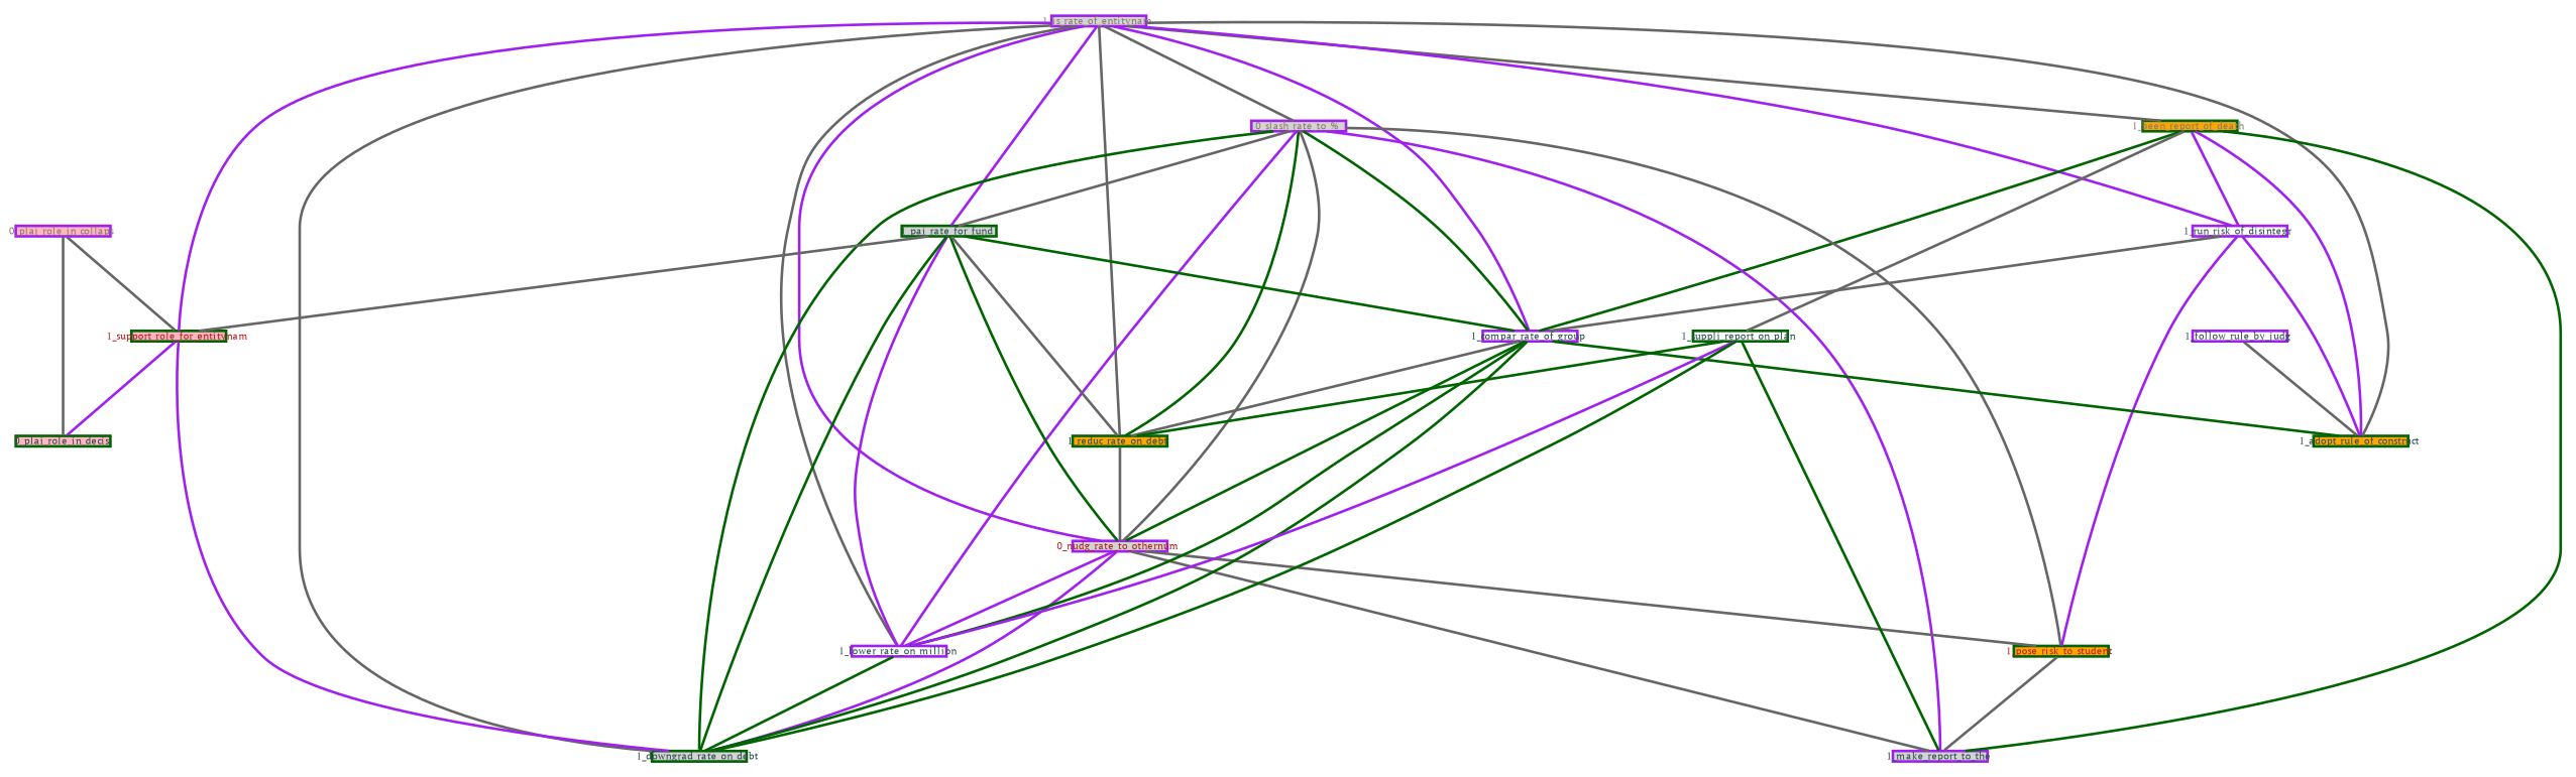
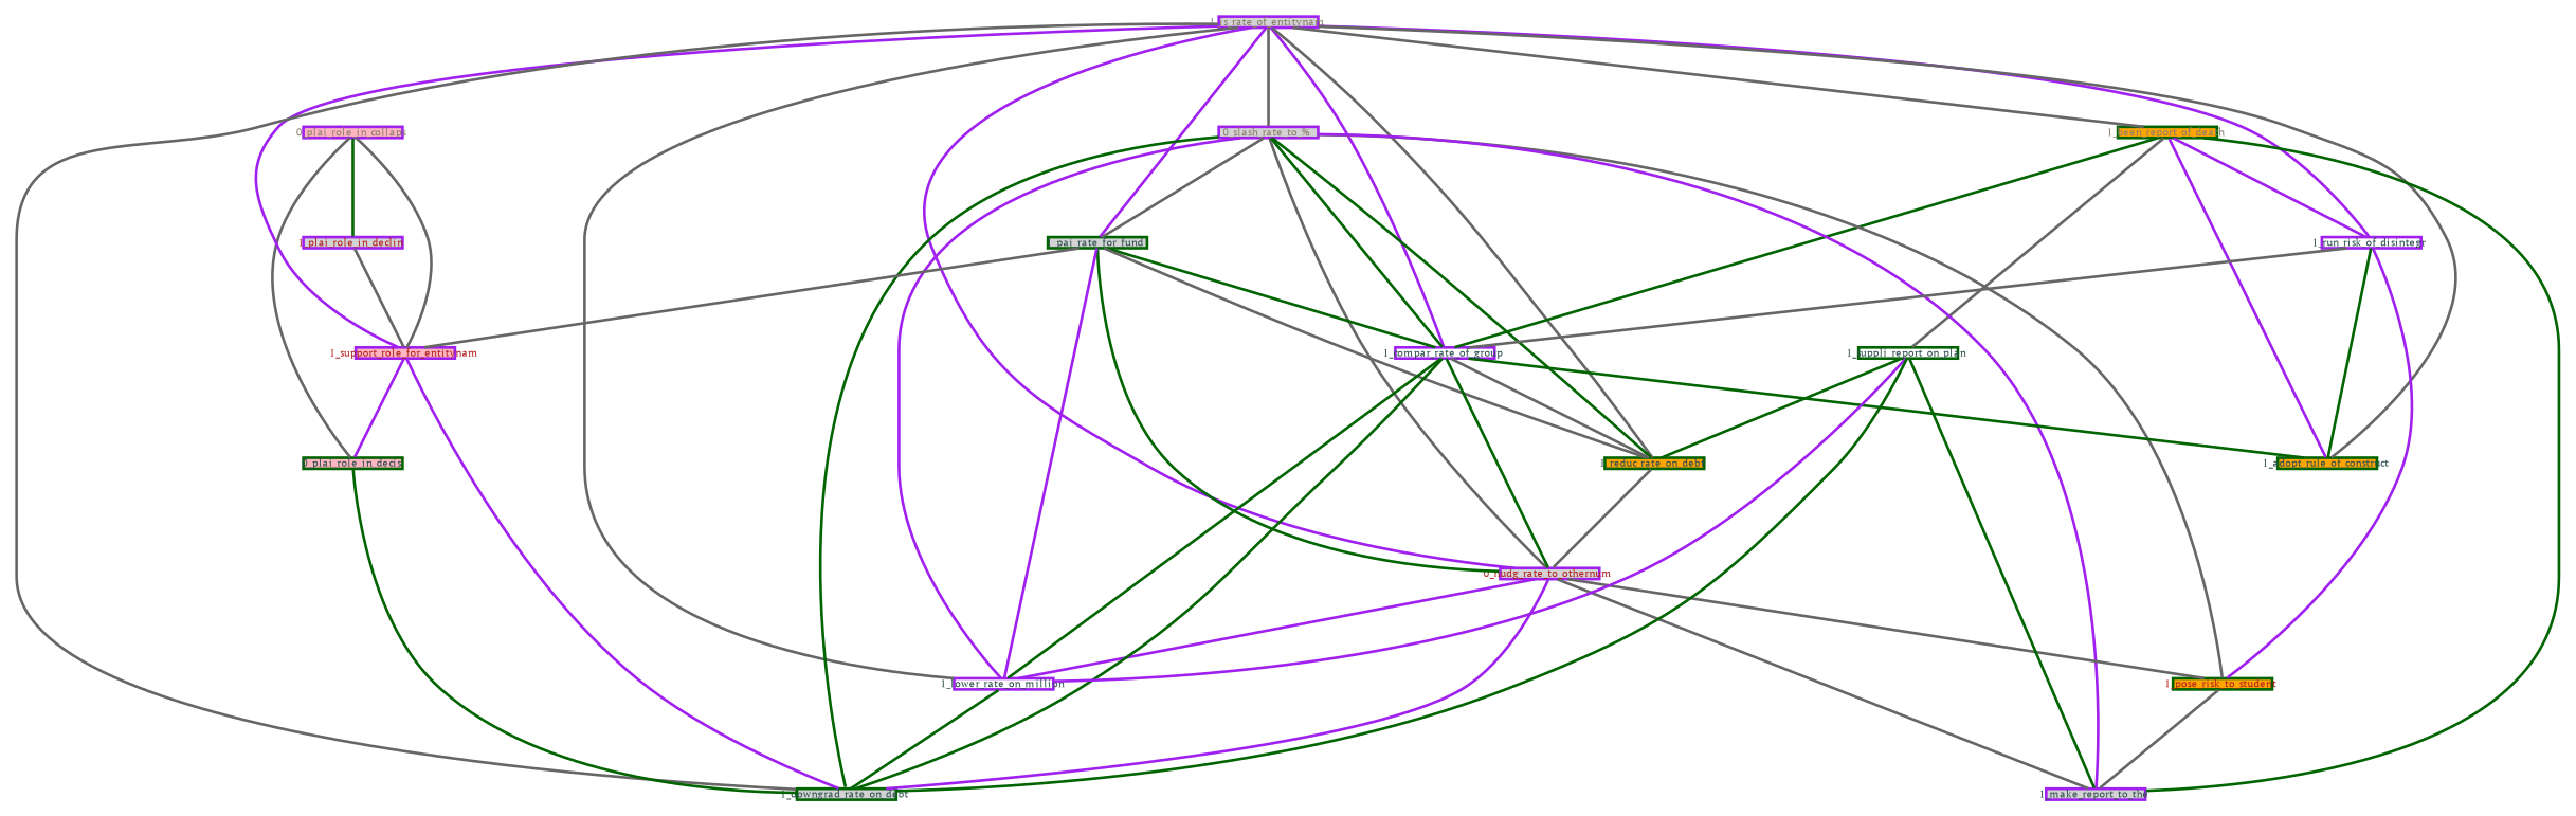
  graph {
    fontname="PT Serif"
    node [color=purple fillcolor=lightgrey fixedsize=true fontcolor="#2f4f4f" fontname="PT Serif" fontsize=4 shape=polygon style=filled]
    edge [color=gray40 fontname="PT Serif" w=1]
    "0_plai_role_in_collaps " [fillcolor=lightpink fontcolor="#8b7d6b" height=.06 width=.5]
    "1_is_rate_of_entitynam " [fontcolor="#8b7d6b" height=.06 width=.5]
    "1_been_report_of_death " [color=darkgreen fillcolor=orange fontcolor="#8b7d6b" height=.06 width=.5]
    "0_slash_rate_to_% " [fontcolor="#8b7d6b" height=.06 width=.5]
+   "1_plai_role_in_declin " [fontcolor="#b22222" height=.06 width=.5]
    "0_nudg_rate_to_othernum " [fontcolor="#b22222" height=.06 width=.5]
-   "1_support_role_for_entitynam " [color=darkgreen fillcolor=lightpink fontcolor="#b22222" height=.06 width=.5]
+   "1_support_role_for_entitynam " [fillcolor=lightpink fontcolor="#b22222" height=.06 width=.5]
    "1_pose_risk_to_student " [color=darkgreen fillcolor=orange fontcolor="#b22222" height=.06 width=.5]
    "0_plai_role_in_decis " [color=darkgreen fillcolor=lightpink height=.06 width=.5]
    "1_run_risk_of_disintegr " [fillcolor=white height=.06 width=.5]
    "1_pai_rate_for_fund " [color=darkgreen height=.06 width=.5]
    "1_compar_rate_of_group " [fillcolor=white height=.06 width=.5]
    "1_reduc_rate_on_debt " [color=darkgreen fillcolor=orange height=.06 width=.5]
    "1_adopt_rule_of_construct " [color=darkgreen fillcolor=orange height=.06 width=.5]
    "1_lower_rate_on_million " [fillcolor=white height=.06 width=.5]
    "1_downgrad_rate_on_debt " [color=darkgreen height=.06 width=.5]
    "1_suppli_report_on_plan " [color=darkgreen fillcolor=white height=.06 width=.5]
    "1_make_report_to_the " [height=.06 width=.5]
-   "1_follow_rule_by_judg " [fillcolor=white height=.06 width=.5]
    subgraph sub_1 {
      "0_plai_role_in_collaps "
      "1_is_rate_of_entitynam "
      "1_been_report_of_death "
      "0_slash_rate_to_% "
    }
    subgraph sub_2 {
+     "1_plai_role_in_declin "
      "0_nudg_rate_to_othernum "
      "1_support_role_for_entitynam "
      "1_pose_risk_to_student "
    }
+   "0_plai_role_in_collaps " -- "1_plai_role_in_declin " [color=darkgreen w=3]
    "0_plai_role_in_collaps " -- "1_support_role_for_entitynam "
    "0_plai_role_in_collaps " -- "0_plai_role_in_decis " [w=3]
    "1_is_rate_of_entitynam " -- "1_been_report_of_death "
    "1_is_rate_of_entitynam " -- "0_slash_rate_to_% "
    "1_is_rate_of_entitynam " -- "0_nudg_rate_to_othernum " [color=purple]
    "1_is_rate_of_entitynam " -- "1_support_role_for_entitynam " [color=purple]
    "1_is_rate_of_entitynam " -- "1_run_risk_of_disintegr " [color=purple]
    "1_is_rate_of_entitynam " -- "1_pai_rate_for_fund " [color=purple]
    "1_is_rate_of_entitynam " -- "1_compar_rate_of_group " [color=purple w=2]
    "1_is_rate_of_entitynam " -- "1_reduc_rate_on_debt "
    "1_is_rate_of_entitynam " -- "1_adopt_rule_of_construct "
    "1_is_rate_of_entitynam " -- "1_lower_rate_on_million "
    "1_is_rate_of_entitynam " -- "1_downgrad_rate_on_debt "
    "1_been_report_of_death " -- "1_run_risk_of_disintegr " [color=purple]
    "1_been_report_of_death " -- "1_compar_rate_of_group " [color=darkgreen]
    "1_been_report_of_death " -- "1_adopt_rule_of_construct " [color=purple]
    "1_been_report_of_death " -- "1_suppli_report_on_plan "
    "1_been_report_of_death " -- "1_make_report_to_the " [color=darkgreen]
    "0_slash_rate_to_% " -- "0_nudg_rate_to_othernum " [w=2]
    "0_slash_rate_to_% " -- "1_pose_risk_to_student "
    "0_slash_rate_to_% " -- "1_pai_rate_for_fund "
    "0_slash_rate_to_% " -- "1_compar_rate_of_group " [color=darkgreen]
    "0_slash_rate_to_% " -- "1_reduc_rate_on_debt " [color=darkgreen]
    "0_slash_rate_to_% " -- "1_lower_rate_on_million " [color=purple]
    "0_slash_rate_to_% " -- "1_downgrad_rate_on_debt " [color=darkgreen]
    "0_slash_rate_to_% " -- "1_make_report_to_the " [color=purple]
+   "1_plai_role_in_declin " -- "1_support_role_for_entitynam "
    "0_nudg_rate_to_othernum " -- "1_pose_risk_to_student "
    "0_nudg_rate_to_othernum " -- "1_lower_rate_on_million " [color=purple]
    "0_nudg_rate_to_othernum " -- "1_downgrad_rate_on_debt " [color=purple]
    "0_nudg_rate_to_othernum " -- "1_make_report_to_the "
    "1_support_role_for_entitynam " -- "0_plai_role_in_decis " [color=purple]
    "1_support_role_for_entitynam " -- "1_downgrad_rate_on_debt " [color=purple w=3]
    "1_pose_risk_to_student " -- "1_make_report_to_the "
    "1_run_risk_of_disintegr " -- "1_pose_risk_to_student " [color=purple]
    "1_run_risk_of_disintegr " -- "1_compar_rate_of_group "
-   "1_run_risk_of_disintegr " -- "1_adopt_rule_of_construct " [color=purple]
+   "1_run_risk_of_disintegr " -- "1_adopt_rule_of_construct " [color=darkgreen]
    "1_pai_rate_for_fund " -- "0_nudg_rate_to_othernum " [color=darkgreen]
    "1_pai_rate_for_fund " -- "1_support_role_for_entitynam "
    "1_pai_rate_for_fund " -- "1_compar_rate_of_group " [color=darkgreen]
    "1_pai_rate_for_fund " -- "1_reduc_rate_on_debt "
    "1_pai_rate_for_fund " -- "1_lower_rate_on_million " [color=purple]
-   "1_pai_rate_for_fund " -- "1_downgrad_rate_on_debt " [color=darkgreen]
+   "0_plai_role_in_decis " -- "1_downgrad_rate_on_debt " [color=darkgreen]
    "1_compar_rate_of_group " -- "0_nudg_rate_to_othernum " [color=darkgreen]
    "1_compar_rate_of_group " -- "1_reduc_rate_on_debt "
    "1_compar_rate_of_group " -- "1_adopt_rule_of_construct " [color=darkgreen]
    "1_compar_rate_of_group " -- "1_lower_rate_on_million " [color=darkgreen]
    "1_compar_rate_of_group " -- "1_downgrad_rate_on_debt " [color=darkgreen]
    "1_reduc_rate_on_debt " -- "0_nudg_rate_to_othernum "
    "1_lower_rate_on_million " -- "1_downgrad_rate_on_debt " [color=darkgreen w=2]
    "1_suppli_report_on_plan " -- "1_reduc_rate_on_debt " [color=darkgreen]
    "1_suppli_report_on_plan " -- "1_lower_rate_on_million " [color=purple]
    "1_suppli_report_on_plan " -- "1_downgrad_rate_on_debt " [color=darkgreen]
    "1_suppli_report_on_plan " -- "1_make_report_to_the " [color=darkgreen]
-   "1_follow_rule_by_judg " -- "1_adopt_rule_of_construct "
  }
